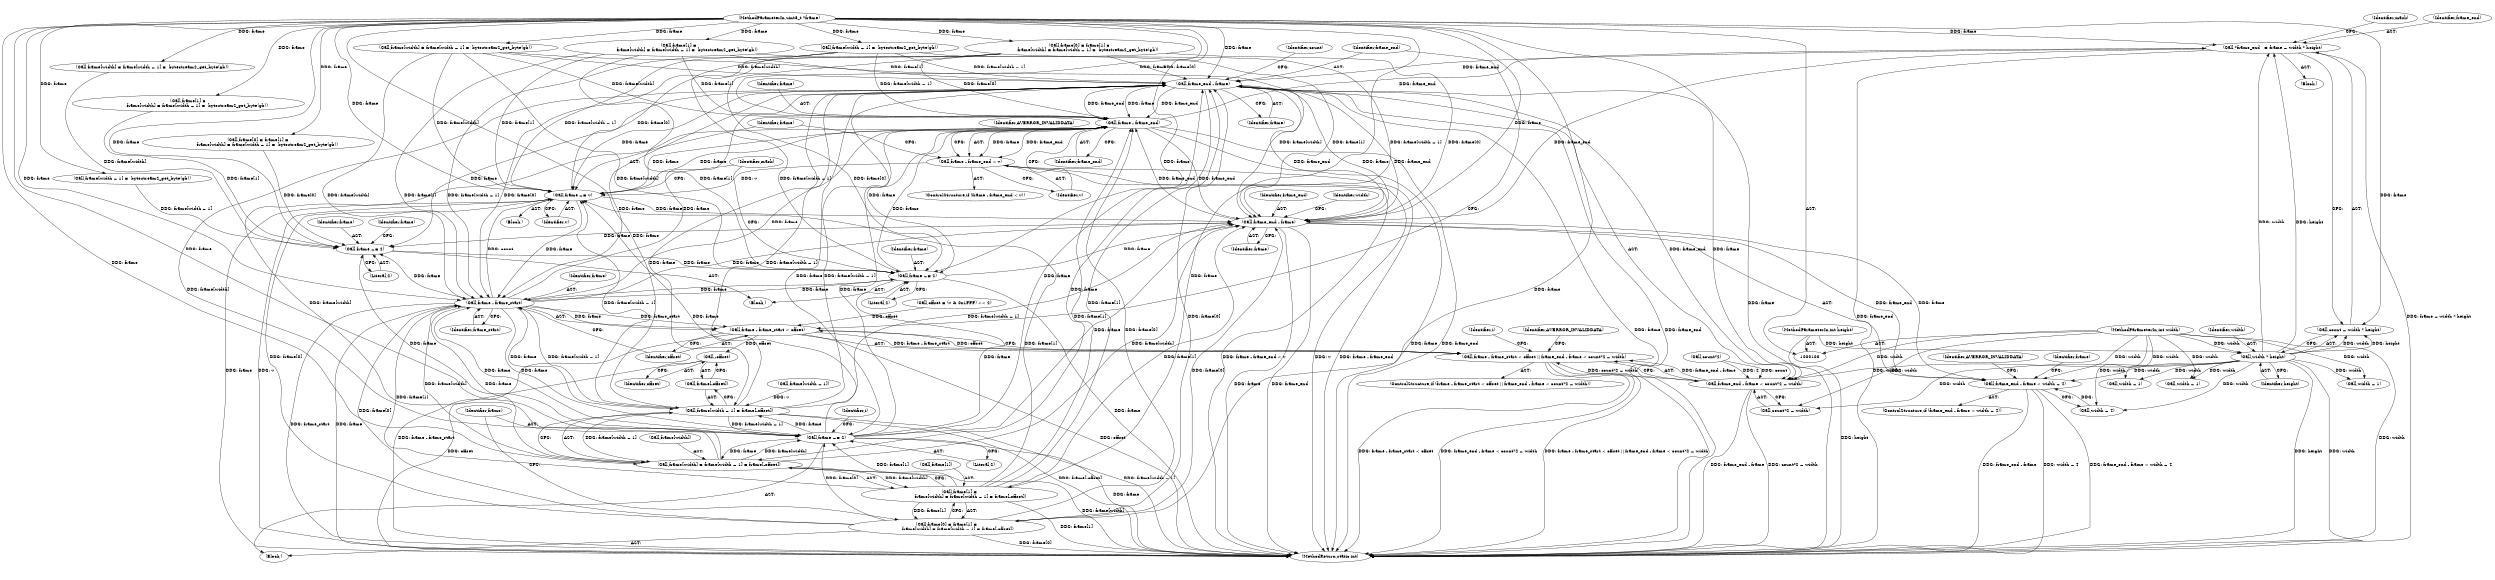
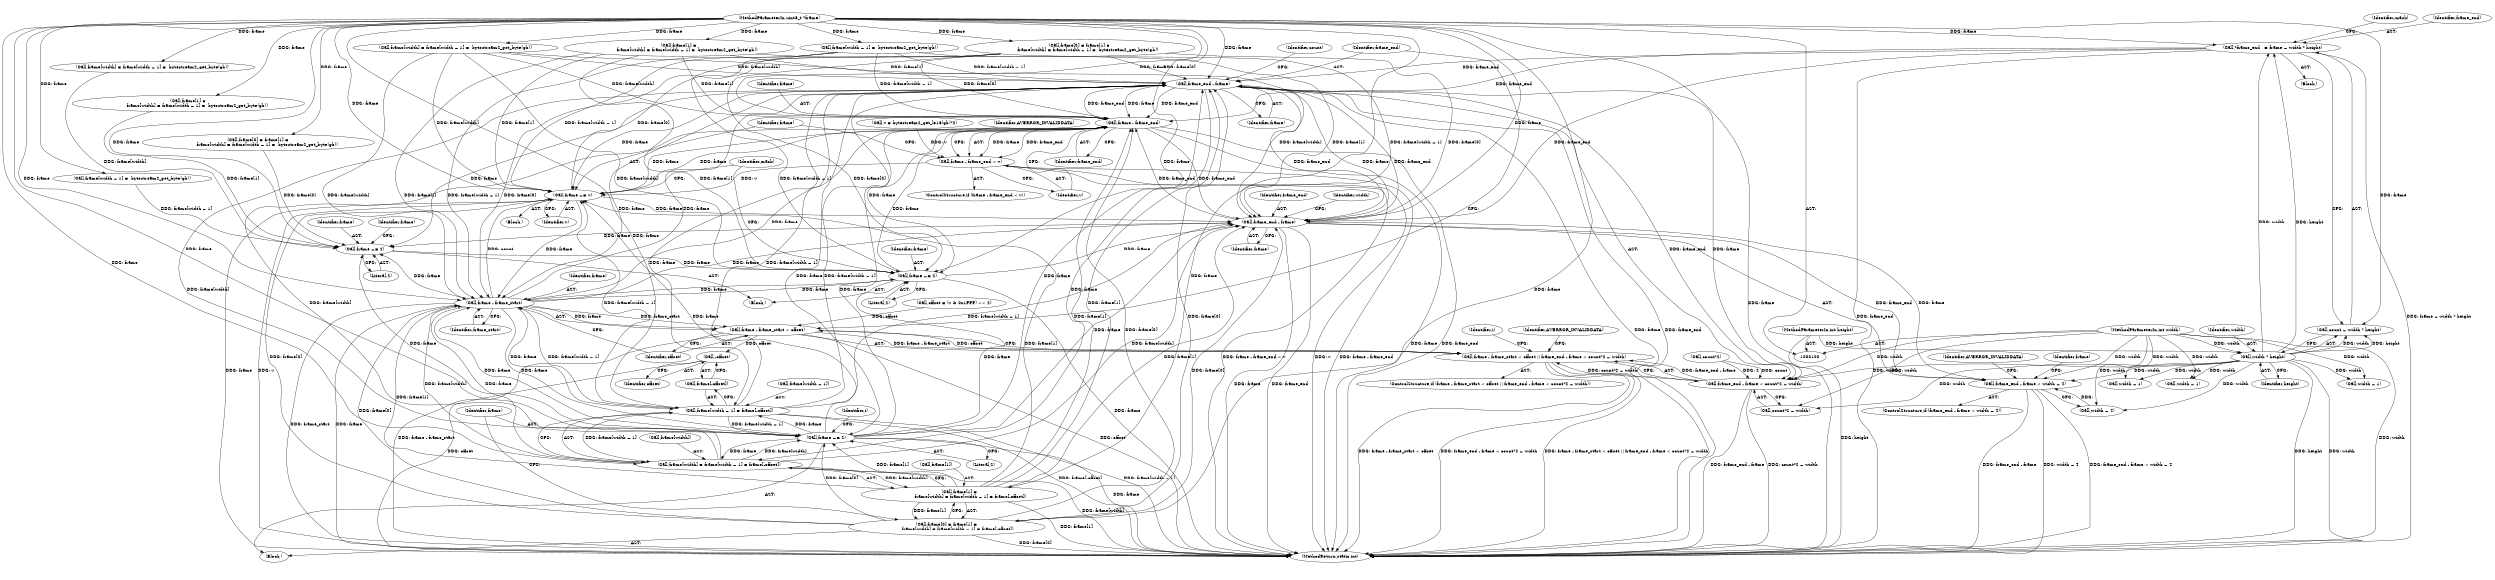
  digraph {
    fontname="DejaVu Serif"
    node [fontname="DejaVu Serif"]
    edge [fontname="DejaVu Serif"]
    n1 [label="(Call,*frame_end   = frame + width * height)"]
    n2 [label="(Call,frame_end - frame)"]
    n3 [label="(Call,frame - frame_end)"]
    n4 [label="(Call,frame_end - frame)"]
    n5 [label="(MethodReturn,static int)"]
    n6 [label="(Call,count + width * height)"]
    n7 [label="(Block,)"]
    n8 [label="(Call,frame - frame_start)"]
    n9 [label="(Call,frame[width] = frame[width + 1] = frame[-offset])"]
    n10 [label="(Call,frame += 2)"]
    n11 [label="(Call,frame[width + 1] = frame[-offset])"]
    n12 [label="(Call,frame += v)"]
    n13 [label="(Call,frame += 2)"]
    n14 [label="(Call,frame += 2)"]
    n15 [label="(Call,frame_end - frame < count*2 + width)"]
    n16 [label="(Identifier,frame)"]
    n17 [label="(Call,frame - frame_end < v)"]
    n18 [label="(Identifier,frame_end)"]
    n19 [label="(Call,frame_end - frame < width + 4)"]
    n20 [label="(Identifier,frame)"]
    n21 [label="(Call,width * height)"]
    n22 [label="(MethodParameterIn,uint8_t *frame)"]
    n23 [label="(Call,frame[1] =\n                frame[width] = frame[width + 1] = frame[-offset])"]
    n24 [label="(Call,frame[0] = frame[1] =\n                frame[width] = frame[width + 1] = frame[-offset])"]
    n25 [label="(Call,frame[width] = frame[width + 1] =  bytestream2_get_byte(gb))"]
    n26 [label="(Call,frame[width] = frame[width + 1] =  bytestream2_get_byte(gb))"]
    n27 [label="(Call,frame[1] =\n            frame[width] = frame[width + 1] =  bytestream2_get_byte(gb))"]
    n28 [label="(Call,frame[1] =\n             frame[width] = frame[width + 1] =  bytestream2_get_byte(gb))"]
    n29 [label="(Call,frame[0] = frame[1] =\n            frame[width] = frame[width + 1] =  bytestream2_get_byte(gb))"]
    n30 [label="(Call,frame[0] = frame[1] =\n             frame[width] = frame[width + 1] =  bytestream2_get_byte(gb))"]
    n31 [label="(Call,frame[width + 1] =  bytestream2_get_byte(gb))"]
    n32 [label="(Call,frame[width + 1] =  bytestream2_get_byte(gb))"]
    1000100
    n34 [label="(Call,frame - frame_start < offset)"]
    n35 [label="(Identifier,frame_start)"]
    n36 [label="(Block,)"]
    n37 [label="(Literal,2)"]
    n38 [label="(Call,frame[-offset])"]
    n39 [label="(Block,)"]
    n40 [label="(Identifier,v)"]
    n41 [label="(Literal,2)"]
    n42 [label="(Block,)"]
    n43 [label="(Literal,2)"]
    n44 [label="(Call,width + 1)"]
    n45 [label="(Identifier,height)"]
    n46 [label="(Call,width + 4)"]
    n47 [label="(Call,width + 1)"]
    n48 [label="(Call,count*2 + width)"]
    n49 [label="(Call,width + 1)"]
    n50 [label="(ControlStructure,if (frame_end - frame < width + 4))"]
    n51 [label="(Call,frame - frame_start < offset || frame_end - frame < count*2 + width)"]
    n52 [label="(MethodParameterIn,int width)"]
    n53 [label="(MethodParameterIn,int height)"]
    n54 [label="(Call,-offset)"]
    n55 [label="(Identifier,offset)"]
    n56 [label="(ControlStructure,if (frame - frame_start < offset || frame_end - frame < count*2 + width))"]
    n57 [label="(Identifier,offset)"]
    n58 [label="(ControlStructure,if (frame - frame_end < v))"]
    n59 [label="(Identifier,v)"]
    n60 [label="(Identifier,width)"]
    n61 [label="(Identifier,AVERROR_INVALIDDATA)"]
    n62 [label="(Identifier,AVERROR_INVALIDDATA)"]
    n63 [label="(Identifier,mask)"]
    n64 [label="(Identifier,frame_end)"]
    n65 [label="(Identifier,frame_end)"]
    n66 [label="(Identifier,frame)"]
    n67 [label="(Identifier,count)"]
    n68 [label="(Identifier,frame)"]
    n69 [label="(Identifier,i)"]
    n70 [label="(Call,offset = (v & 0x1FFF) << 2)"]
    n71 [label="(Identifier,frame)"]
+   n72 [label="(Call,v = bytestream2_get_le16(gb)*2)"]
    n73 [label="(Identifier,frame)"]
    n74 [label="(Call,frame[width + 1])"]
    n75 [label="(Identifier,frame)"]
    n76 [label="(Identifier,frame)"]
    n77 [label="(Identifier,i)"]
    n78 [label="(Identifier,AVERROR_INVALIDDATA)"]
    n79 [label="(Call,count*2)"]
    n80 [label="(Identifier,frame_end)"]
    n81 [label="(Call,frame[width])"]
    n82 [label="(Identifier,frame)"]
    n83 [label="(Identifier,mask)"]
    n84 [label="(Identifier,frame)"]
    n85 [label="(Identifier,width)"]
    n86 [label="(Call,frame[1])"]
    n1 -> n2 [label="DDG: frame_end"]
-   n3 -> n1 [label="DDG: frame_end"]
+   n1 -> n3 [label="DDG: frame_end"]
    n1 -> n4 [label="DDG: frame_end"]
    n1 -> n5 [label="DDG: frame_end"]
    n1 -> n5 [label="DDG: frame + width * height"]
    n1 -> n6 [label="CFG: "]
    n1 -> n7 [label="AST: "]
    n2 -> n3 [label="DDG: frame"]
    n2 -> n3 [label="DDG: frame_end"]
    n2 -> n4 [label="DDG: frame_end"]
    n2 -> n4 [label="DDG: frame"]
    n2 -> n5 [label="DDG: frame"]
    n2 -> n5 [label="DDG: frame_end"]
    n2 -> n8 [label="DDG: frame"]
    n2 -> n9 [label="DDG: frame"]
    n2 -> n10 [label="DDG: frame"]
    n2 -> n11 [label="DDG: frame"]
    n2 -> n12 [label="DDG: frame"]
    n2 -> n13 [label="DDG: frame"]
    n2 -> n14 [label="DDG: frame"]
    n2 -> n15 [label="AST: "]
    n2 -> n15 [label="DDG: frame_end"]
    n2 -> n15 [label="DDG: frame"]
    n2 -> n16 [label="CFG: "]
    n3 -> n2 [label="DDG: frame_end"]
    n3 -> n4 [label="DDG: frame_end"]
    n3 -> n5 [label="DDG: frame"]
    n3 -> n5 [label="DDG: frame_end"]
    n3 -> n12 [label="DDG: frame"]
    n3 -> n17 [label="AST: "]
    n3 -> n17 [label="DDG: frame"]
    n3 -> n17 [label="DDG: frame_end"]
    n3 -> n18 [label="CFG: "]
    n4 -> n2 [label="DDG: frame_end"]
    n4 -> n3 [label="DDG: frame_end"]
    n4 -> n5 [label="DDG: frame"]
    n4 -> n5 [label="DDG: frame_end"]
    n4 -> n13 [label="DDG: frame"]
    n4 -> n19 [label="AST: "]
    n4 -> n19 [label="DDG: frame_end"]
    n4 -> n19 [label="DDG: frame"]
    n4 -> n20 [label="CFG: "]
    n6 -> n1 [label="AST: "]
    n6 -> n21 [label="CFG: "]
    n8 -> n2 [label="DDG: frame"]
    n8 -> n3 [label="DDG: frame"]
    n8 -> n4 [label="DDG: frame"]
    n8 -> n5 [label="DDG: frame_start"]
    n8 -> n5 [label="DDG: frame"]
    n8 -> n9 [label="DDG: frame"]
    n8 -> n10 [label="DDG: frame"]
    n8 -> n11 [label="DDG: frame"]
    n8 -> n12 [label="DDG: count"]
    n8 -> n13 [label="DDG: frame"]
    n8 -> n14 [label="DDG: frame"]
    n8 -> n34 [label="AST: "]
    n8 -> n34 [label="DDG: frame"]
    n8 -> n34 [label="DDG: frame_start"]
    n8 -> n35 [label="CFG: "]
    n9 -> n2 [label="DDG: frame[width]"]
    n9 -> n3 [label="DDG: frame[width]"]
    n9 -> n4 [label="DDG: frame[width]"]
    n9 -> n5 [label="DDG: frame[width]"]
    n9 -> n8 [label="DDG: frame[width]"]
    n9 -> n10 [label="DDG: frame[width]"]
    n9 -> n11 [label="CFG: "]
    n9 -> n23 [label="AST: "]
    n9 -> n23 [label="DDG: frame[width]"]
    n10 -> n2 [label="DDG: frame"]
    n10 -> n3 [label="DDG: frame"]
    n10 -> n4 [label="DDG: frame"]
    n10 -> n5 [label="DDG: frame"]
    n10 -> n8 [label="DDG: frame"]
    n10 -> n9 [label="DDG: frame"]
    n10 -> n11 [label="DDG: frame"]
    n10 -> n12 [label="DDG: frame"]
    n10 -> n13 [label="DDG: frame"]
    n10 -> n14 [label="DDG: frame"]
    n10 -> n36 [label="AST: "]
    n10 -> n37 [label="CFG: "]
    n11 -> n2 [label="DDG: frame[width + 1]"]
    n11 -> n3 [label="DDG: frame[width + 1]"]
    n11 -> n4 [label="DDG: frame[width + 1]"]
    n11 -> n5 [label="DDG: frame[-offset]"]
    n11 -> n5 [label="DDG: frame[width + 1]"]
    n11 -> n8 [label="DDG: frame[width + 1]"]
    n11 -> n9 [label="AST: "]
    n11 -> n9 [label="DDG: frame[width + 1]"]
    n11 -> n10 [label="DDG: frame[width + 1]"]
    n11 -> n12 [label="DDG: frame[width + 1]"]
    n11 -> n38 [label="CFG: "]
    n12 -> n3 [label="DDG: frame"]
    n12 -> n4 [label="DDG: frame"]
    n12 -> n5 [label="DDG: frame"]
    n12 -> n5 [label="DDG: v"]
    n12 -> n8 [label="DDG: frame"]
    n12 -> n39 [label="AST: "]
    n12 -> n40 [label="CFG: "]
    n13 -> n14 [label="DDG: frame"]
    n13 -> n41 [label="CFG: "]
    n13 -> n42 [label="AST: "]
    n14 -> n3 [label="DDG: frame"]
    n14 -> n4 [label="DDG: frame"]
    n14 -> n5 [label="DDG: frame"]
    n14 -> n8 [label="DDG: frame"]
    n14 -> n42 [label="AST: "]
    n14 -> n43 [label="CFG: "]
    n15 -> n5 [label="DDG: count*2 + width"]
    n15 -> n5 [label="DDG: frame_end - frame"]
    n15 -> n48 [label="CFG: "]
    n15 -> n51 [label="AST: "]
    n15 -> n51 [label="DDG: frame_end - frame"]
    n15 -> n51 [label="DDG: count*2 + width"]
    n16 -> n2 [label="AST: "]
    n17 -> n5 [label="DDG: frame - frame_end < v"]
    n17 -> n5 [label="DDG: v"]
    n17 -> n5 [label="DDG: frame - frame_end"]
    n17 -> n12 [label="DDG: v"]
    n17 -> n58 [label="AST: "]
    n17 -> n59 [label="CFG: "]
    n18 -> n3 [label="AST: "]
    n19 -> n5 [label="DDG: frame_end - frame"]
    n19 -> n5 [label="DDG: width + 4"]
    n19 -> n5 [label="DDG: frame_end - frame < width + 4"]
    n19 -> n46 [label="CFG: "]
    n19 -> n50 [label="AST: "]
    n20 -> n4 [label="AST: "]
    n21 -> n1 [label="DDG: width"]
    n21 -> n1 [label="DDG: height"]
    n21 -> n5 [label="DDG: height"]
    n21 -> n5 [label="DDG: width"]
    n21 -> n6 [label="AST: "]
    n21 -> n6 [label="DDG: width"]
    n21 -> n6 [label="DDG: height"]
    n21 -> n15 [label="DDG: width"]
    n21 -> n19 [label="DDG: width"]
    n21 -> n44 [label="DDG: width"]
    n21 -> n45 [label="CFG: "]
    n21 -> n46 [label="DDG: width"]
    n21 -> n47 [label="DDG: width"]
    n21 -> n48 [label="DDG: width"]
    n21 -> n49 [label="DDG: width"]
    n22 -> n1 [label="DDG: frame"]
    n22 -> n2 [label="DDG: frame"]
    n22 -> n3 [label="DDG: frame"]
    n22 -> n4 [label="DDG: frame"]
    n22 -> n5 [label="DDG: frame"]
    n22 -> n6 [label="DDG: frame"]
    n22 -> n8 [label="DDG: frame"]
    n22 -> n9 [label="DDG: frame"]
    n22 -> n10 [label="DDG: frame"]
    n22 -> n11 [label="DDG: frame"]
    n22 -> n12 [label="DDG: frame"]
    n22 -> n13 [label="DDG: frame"]
    n22 -> n14 [label="DDG: frame"]
    n22 -> n23 [label="DDG: frame"]
    n22 -> n24 [label="DDG: frame"]
    n22 -> n25 [label="DDG: frame"]
    n22 -> n26 [label="DDG: frame"]
    n22 -> n27 [label="DDG: frame"]
    n22 -> n28 [label="DDG: frame"]
    n22 -> n29 [label="DDG: frame"]
    n22 -> n30 [label="DDG: frame"]
    n22 -> n31 [label="DDG: frame"]
    n22 -> n32 [label="DDG: frame"]
    n22 -> 1000100 [label="AST: "]
    n23 -> n2 [label="DDG: frame[1]"]
    n23 -> n3 [label="DDG: frame[1]"]
    n23 -> n4 [label="DDG: frame[1]"]
    n23 -> n5 [label="DDG: frame[1]"]
    n23 -> n8 [label="DDG: frame[1]"]
    n23 -> n9 [label="CFG: "]
    n23 -> n10 [label="DDG: frame[1]"]
    n23 -> n12 [label="DDG: frame[1]"]
    n23 -> n24 [label="AST: "]
    n23 -> n24 [label="DDG: frame[1]"]
    n24 -> n2 [label="DDG: frame[0]"]
    n24 -> n3 [label="DDG: frame[0]"]
    n24 -> n4 [label="DDG: frame[0]"]
    n24 -> n5 [label="DDG: frame[0]"]
    n24 -> n8 [label="DDG: frame[0]"]
    n24 -> n10 [label="DDG: frame[0]"]
    n24 -> n12 [label="DDG: frame[0]"]
    n24 -> n23 [label="CFG: "]
    n24 -> n36 [label="AST: "]
    n25 -> n13 [label="DDG: frame[width]"]
    n26 -> n2 [label="DDG: frame[width]"]
    n26 -> n3 [label="DDG: frame[width]"]
    n26 -> n4 [label="DDG: frame[width]"]
    n26 -> n8 [label="DDG: frame[width]"]
    n26 -> n12 [label="DDG: frame[width]"]
    n26 -> n14 [label="DDG: frame[width]"]
    n27 -> n2 [label="DDG: frame[1]"]
    n27 -> n3 [label="DDG: frame[1]"]
    n27 -> n4 [label="DDG: frame[1]"]
    n27 -> n8 [label="DDG: frame[1]"]
    n27 -> n12 [label="DDG: frame[1]"]
    n27 -> n14 [label="DDG: frame[1]"]
    n28 -> n13 [label="DDG: frame[1]"]
    n29 -> n2 [label="DDG: frame[0]"]
    n29 -> n3 [label="DDG: frame[0]"]
    n29 -> n4 [label="DDG: frame[0]"]
    n29 -> n8 [label="DDG: frame[0]"]
    n29 -> n12 [label="DDG: frame[0]"]
    n29 -> n14 [label="DDG: frame[0]"]
    n30 -> n13 [label="DDG: frame[0]"]
    n31 -> n2 [label="DDG: frame[width + 1]"]
    n31 -> n3 [label="DDG: frame[width + 1]"]
    n31 -> n4 [label="DDG: frame[width + 1]"]
    n31 -> n8 [label="DDG: frame[width + 1]"]
    n31 -> n12 [label="DDG: frame[width + 1]"]
    n31 -> n14 [label="DDG: frame[width + 1]"]
    n32 -> n13 [label="DDG: frame[width + 1]"]
    n34 -> n5 [label="DDG: frame - frame_start"]
    n34 -> n5 [label="DDG: offset"]
    n34 -> n51 [label="AST: "]
    n34 -> n51 [label="DDG: frame - frame_start"]
    n34 -> n51 [label="DDG: offset"]
    n34 -> n54 [label="DDG: offset"]
    n34 -> n55 [label="CFG: "]
    n35 -> n8 [label="AST: "]
    n37 -> n10 [label="AST: "]
    n38 -> n11 [label="AST: "]
    n38 -> n54 [label="CFG: "]
    n40 -> n12 [label="AST: "]
    n41 -> n13 [label="AST: "]
    n43 -> n14 [label="AST: "]
    n45 -> n21 [label="AST: "]
    n46 -> n19 [label="DDG: "]
    n48 -> n15 [label="AST: "]
    n51 -> n5 [label="DDG: frame - frame_start < offset"]
    n51 -> n5 [label="DDG: frame_end - frame < count*2 + width"]
    n51 -> n5 [label="DDG: frame - frame_start < offset || frame_end - frame < count*2 + width"]
    n51 -> n15 [label="CFG: "]
    n51 -> n34 [label="CFG: "]
    n51 -> n56 [label="AST: "]
    n52 -> n5 [label="DDG: width"]
    n52 -> n15 [label="DDG: width"]
    n52 -> n19 [label="DDG: width"]
    n52 -> n21 [label="DDG: width"]
    n52 -> 1000100 [label="AST: "]
    n52 -> n44 [label="DDG: width"]
    n52 -> n46 [label="DDG: width"]
    n52 -> n47 [label="DDG: width"]
    n52 -> n48 [label="DDG: width"]
    n52 -> n49 [label="DDG: width"]
    n53 -> n5 [label="DDG: height"]
    n53 -> n21 [label="DDG: height"]
    n53 -> 1000100 [label="AST: "]
    n54 -> n5 [label="DDG: offset"]
    n54 -> n38 [label="AST: "]
    n54 -> n57 [label="CFG: "]
    n55 -> n8 [label="CFG: "]
    n55 -> n34 [label="AST: "]
    n57 -> n54 [label="AST: "]
    n59 -> n3 [label="CFG: "]
    n59 -> n17 [label="AST: "]
    n60 -> n21 [label="AST: "]
    n61 -> n19 [label="CFG: "]
    n62 -> n17 [label="CFG: "]
    n63 -> n12 [label="CFG: "]
    n63 -> n14 [label="CFG: "]
    n64 -> n4 [label="AST: "]
    n65 -> n2 [label="AST: "]
    n65 -> n34 [label="CFG: "]
    n66 -> n19 [label="CFG: "]
    n67 -> n2 [label="CFG: "]
    n68 -> n13 [label="AST: "]
    n69 -> n51 [label="CFG: "]
    n70 -> n34 [label="DDG: offset"]
    n71 -> n12 [label="AST: "]
    n71 -> n17 [label="CFG: "]
+   n72 -> n17 [label="DDG: v"]
    n73 -> n13 [label="CFG: "]
-   n74 -> n11 [label="DDG: v"]
+   n74 -> n11 [label="AST: "]
    n75 -> n8 [label="AST: "]
    n76 -> n14 [label="AST: "]
    n77 -> n10 [label="CFG: "]
    n78 -> n51 [label="CFG: "]
    n79 -> n15 [label="DDG: count"]
    n79 -> n15 [label="DDG: 2"]
    n80 -> n1 [label="AST: "]
    n81 -> n9 [label="AST: "]
    n82 -> n3 [label="AST: "]
    n83 -> n1 [label="CFG: "]
    n84 -> n10 [label="AST: "]
    n84 -> n24 [label="CFG: "]
    n85 -> n4 [label="CFG: "]
    n86 -> n23 [label="AST: "]
  }
